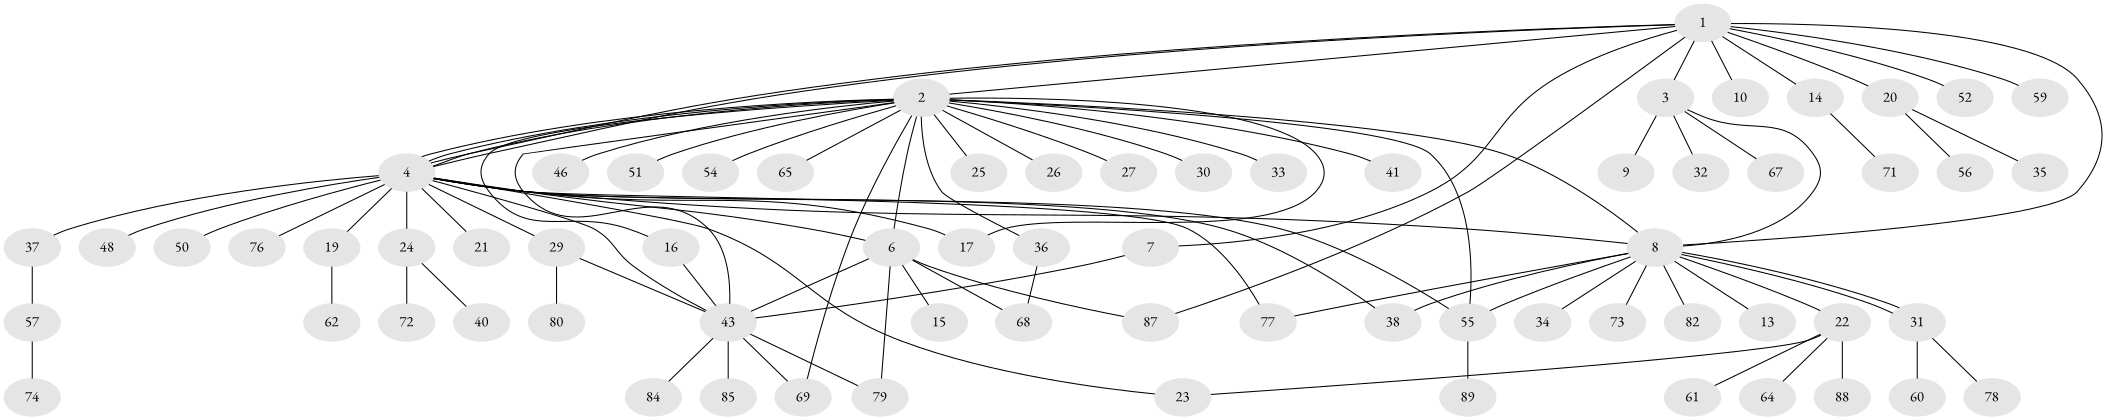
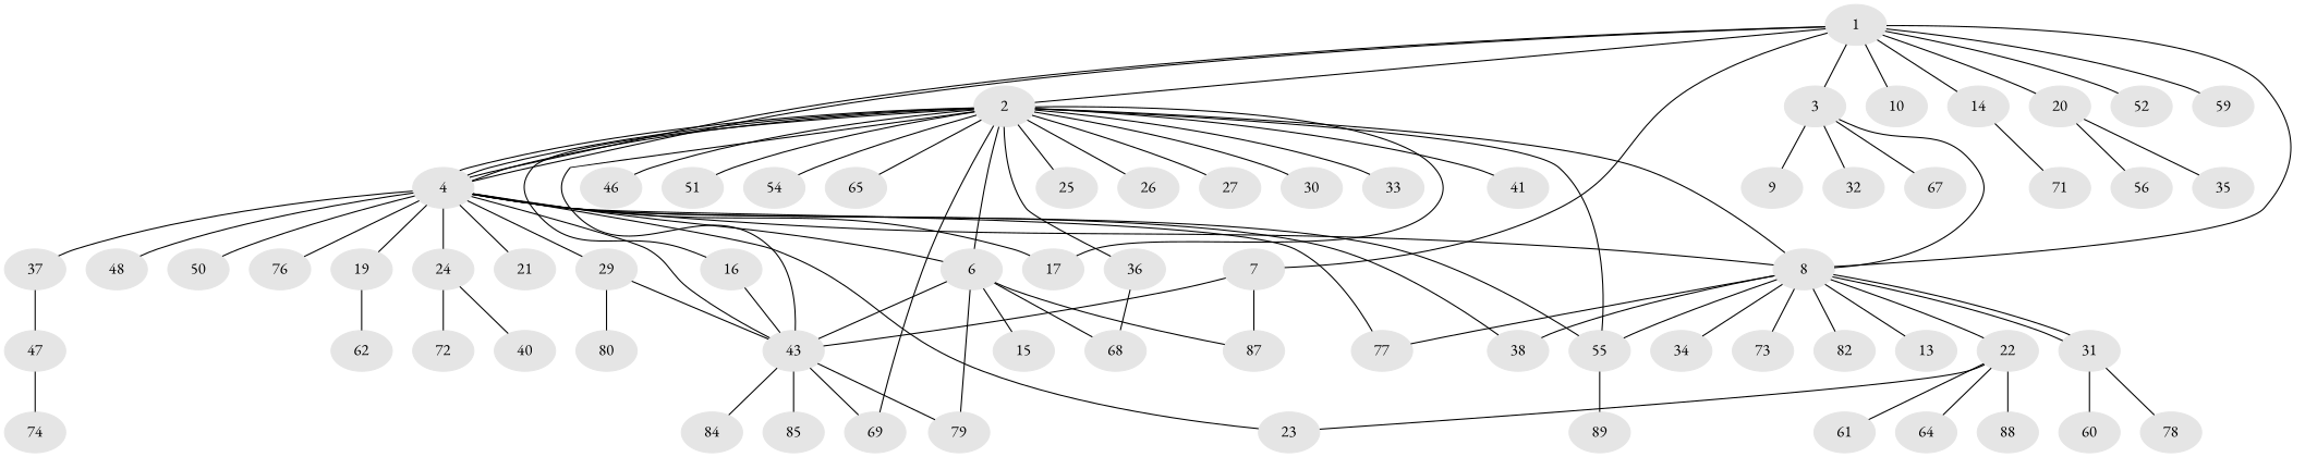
  graph {
    fontname="EB Garamond"
    node [color=gray90 fontname="EB Garamond" style=filled]
    edge [fontname="EB Garamond"]
    1 [super="+28"]
    2 [super="+11"]
    3 [super="+39"]
    4 [super="+5"]
    7
    8 [super="+12"]
    10
    14
    20 [super="+42"]
    52
    59
    87 [super="+90"]
    6 [super="+63"]
    16
    17 [super="+55"]
    25
    26
    27
    30 [super="+44"]
    33 [super="+45"]
    36
    41
    43 [super="+75"]
    46
    51
    54
    n27 [label=55 super="+83"]
    65
    69
    9
    32 [super="+53"]
    67
    19
    21
    23
    24 [super="+81"]
    29 [super="+66"]
    37
    38
    48
    50
    76
    77
    13
    22 [super="+47"]
    31 [super="+49"]
    34
    73
    82
    71
    35
    56
    15
    68
    79
    84
    85
    89
    62
    40
    72
    80
-   57 [super="+70"]
+   57 [super="+70" label=47]
    61
    64
    88
    60
    78
    74 [super="+86"]
    1 -- 2
    1 -- 3
    1 -- 4
    1 -- 4
    1 -- 7
    1 -- 8
    1 -- 10
    1 -- 14
    1 -- 20
    1 -- 52
    1 -- 59
-   1 -- 87
+   7 -- 87
    2 -- 4
    2 -- 4
    2 -- 4
    2 -- 8
    2 -- 6
    2 -- 16
    2 -- 17
    2 -- 25
    2 -- 26
    2 -- 27
    2 -- 30
    2 -- 33
    2 -- 36
    2 -- 41
    2 -- 43
    2 -- 46
    2 -- 51
    2 -- 54
    2 -- n27 [weight=2]
    2 -- 65
    2 -- 69
    3 -- 8
    3 -- 9
    3 -- 32
    3 -- 67
    4 -- 8
    4 -- 6
    4 -- 17
    4 -- 43
    4 -- n27
    4 -- 19
    4 -- 21
    4 -- 23
    4 -- 24
    4 -- 29
    4 -- 37
    4 -- 38
    4 -- 48
    4 -- 50
    4 -- 76
    4 -- 77
    7 -- 43
    8 -- n27
    8 -- 38
    8 -- 77
    8 -- 13
    8 -- 22
    8 -- 31
    8 -- 31
    8 -- 34
    8 -- 73
    8 -- 82
    14 -- 71
    20 -- 35
    20 -- 56
    6 -- 87
    6 -- 43
    6 -- 15
    6 -- 68
    6 -- 79
    16 -- 43
    36 -- 68
    43 -- 69
    43 -- 79
    43 -- 84
    43 -- 85
    n27 -- 89
    19 -- 62
    24 -- 40
    24 -- 72
    29 -- 43
    29 -- 80
    37 -- 57
    22 -- 23
    22 -- 61
    22 -- 64
    22 -- 88
    31 -- 60
    31 -- 78
    57 -- 74
  }
